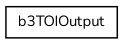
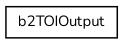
  digraph {
    rankdir=TB
    fontname=Nunito
-   n1 [color=black fillcolor=white fontname=Nunito fontsize=10 height=0.2 label=b3TOIOutput shape=record style=filled width=0.4]
+   n1 [color=black fillcolor=white fontname=Nunito fontsize=10 height=0.2 label=b2TOIOutput shape=record style=filled width=0.4]
  }
